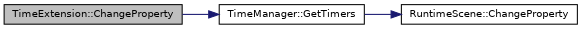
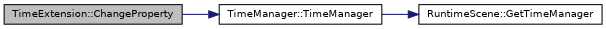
  digraph {
    rankdir=LR
    node [color=black fillcolor=white fontname=Helvetica fontsize=10 shape=record style=filled]
    edge [color=midnightblue fontname=Helvetica fontsize=10 labelfontname=Helvetica labelfontsize=10 style=solid]
    n1 [fillcolor=grey75 fontcolor=black height=0.2 label="TimeExtension::ChangeProperty" width=0.4]
-   n2 [height=0.2 label="TimeManager::GetTimers" width=0.4]
-   n3 [height=0.2 label="RuntimeScene::ChangeProperty" width=0.4]
+   n2 [height=0.2 label="TimeManager::TimeManager" width=0.4]
+   n3 [height=0.2 label="RuntimeScene::GetTimeManager" width=0.4]
    n1 -> n2
    n2 -> n3
  }
